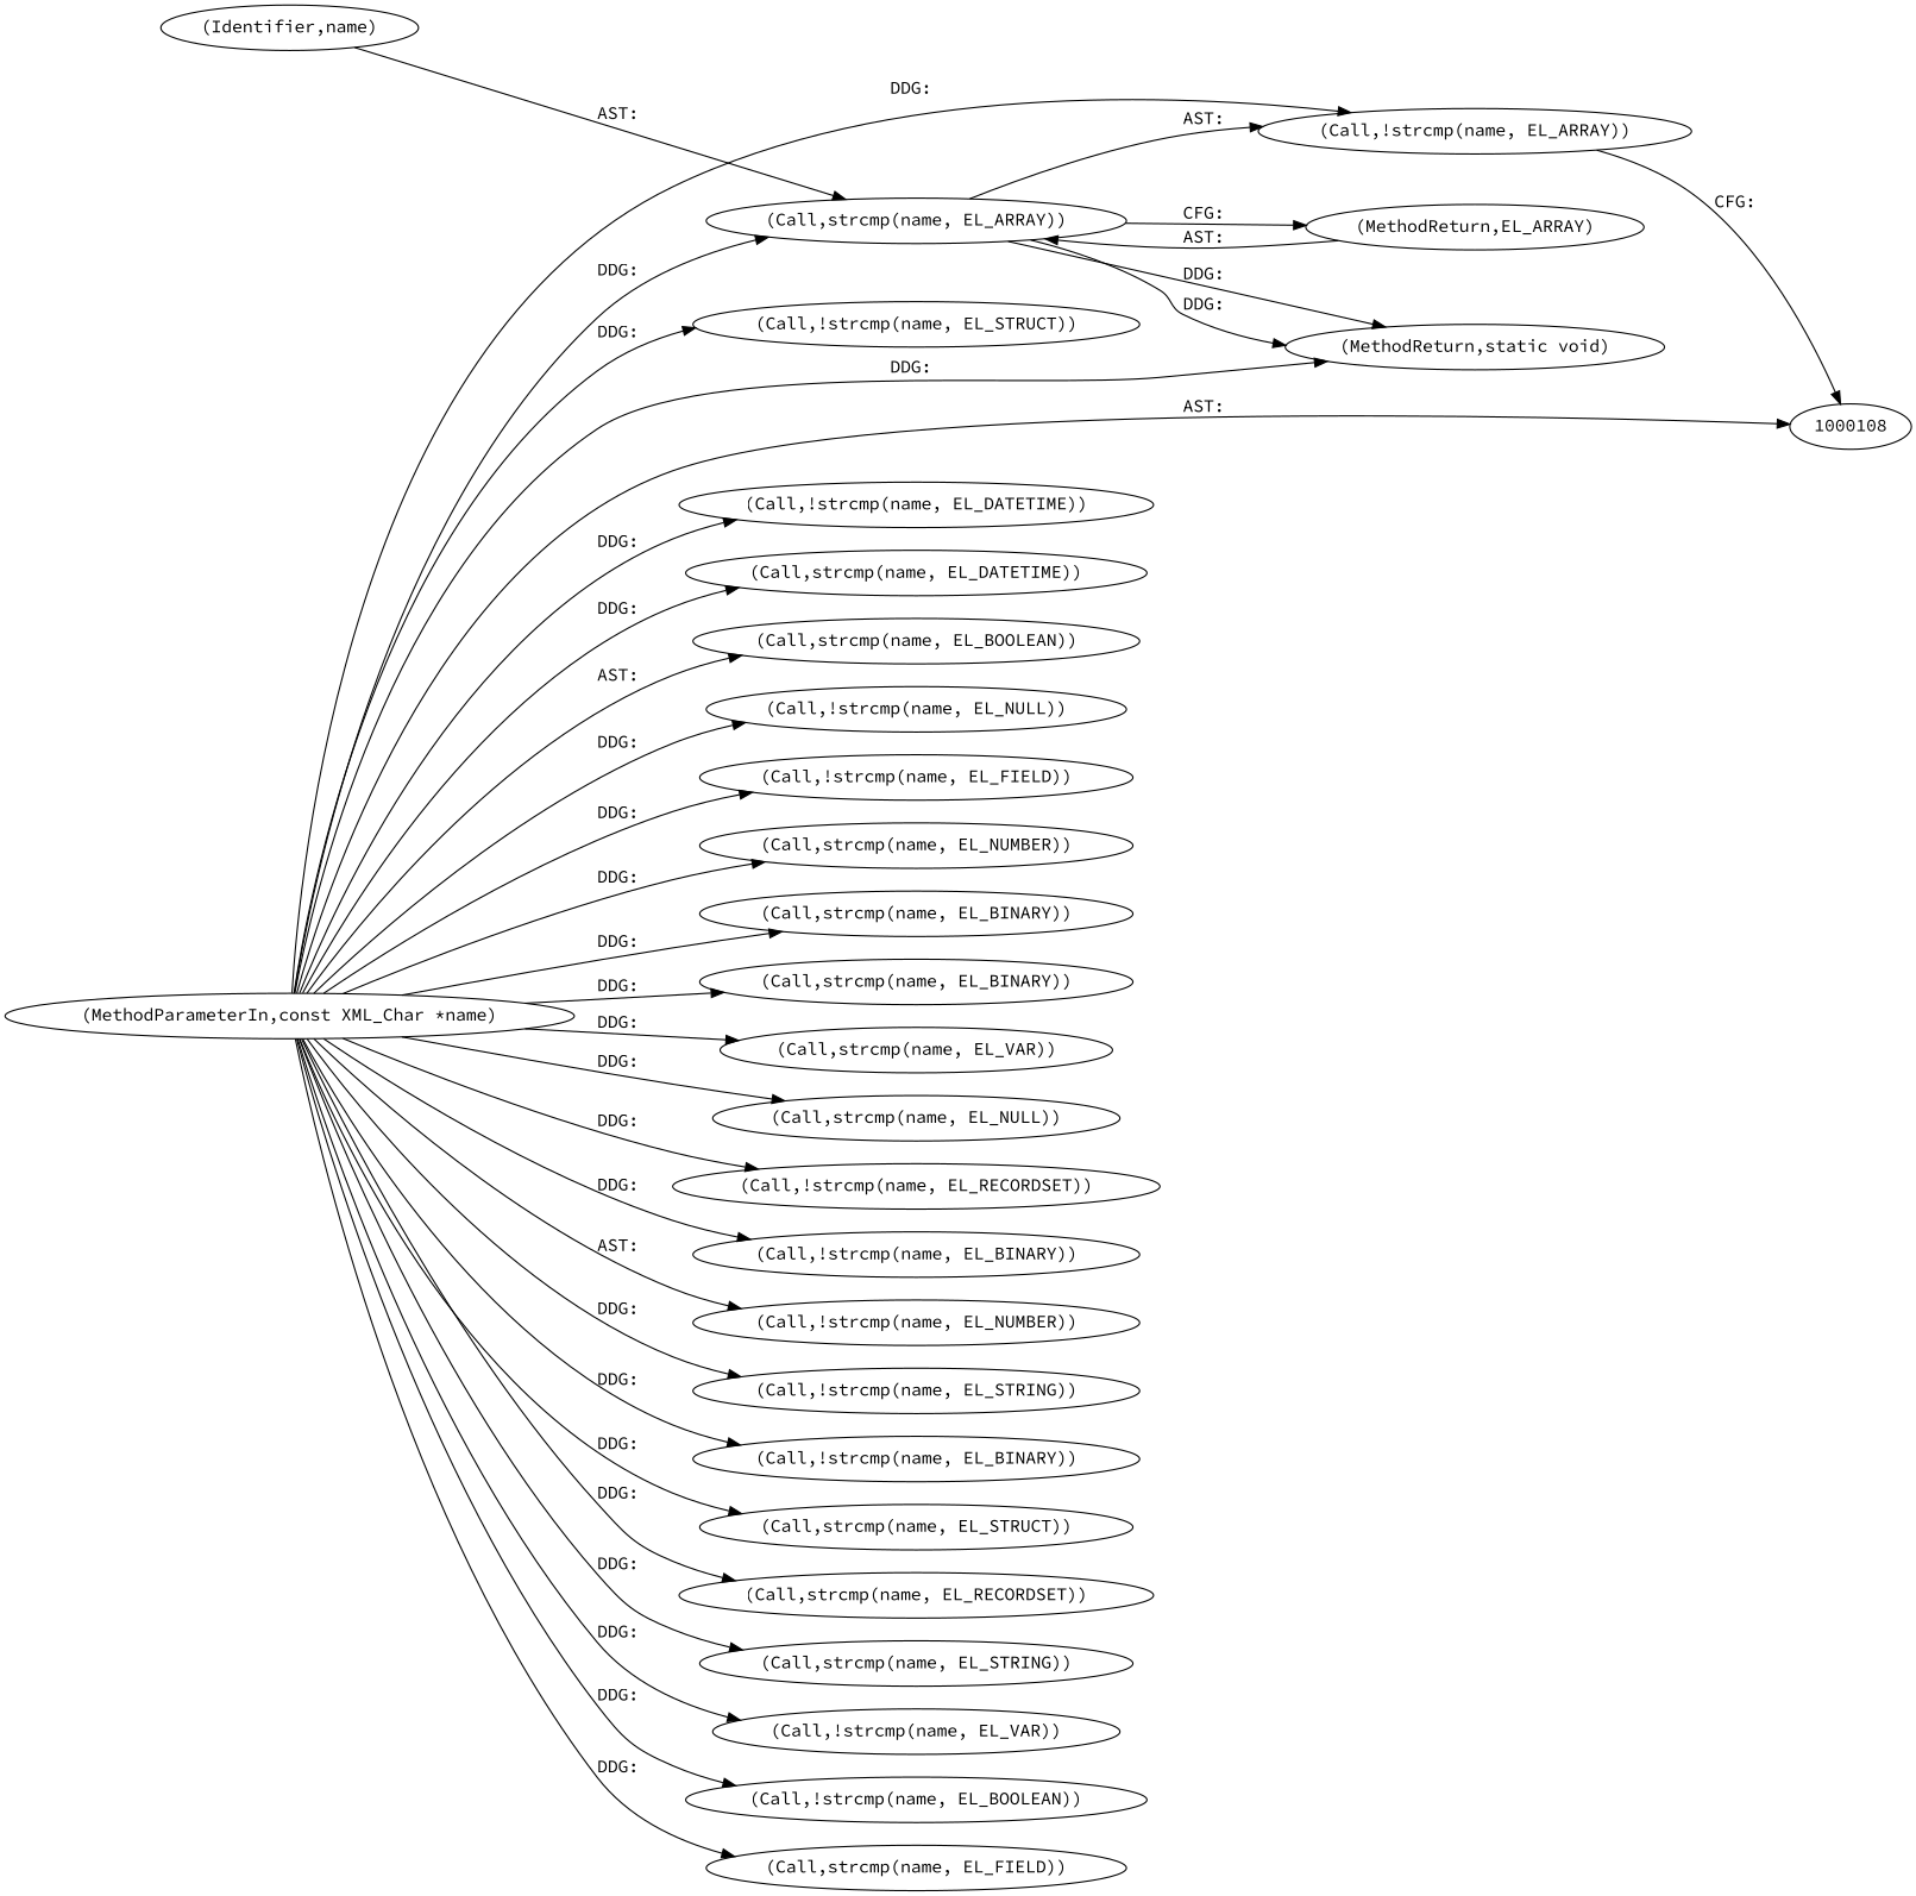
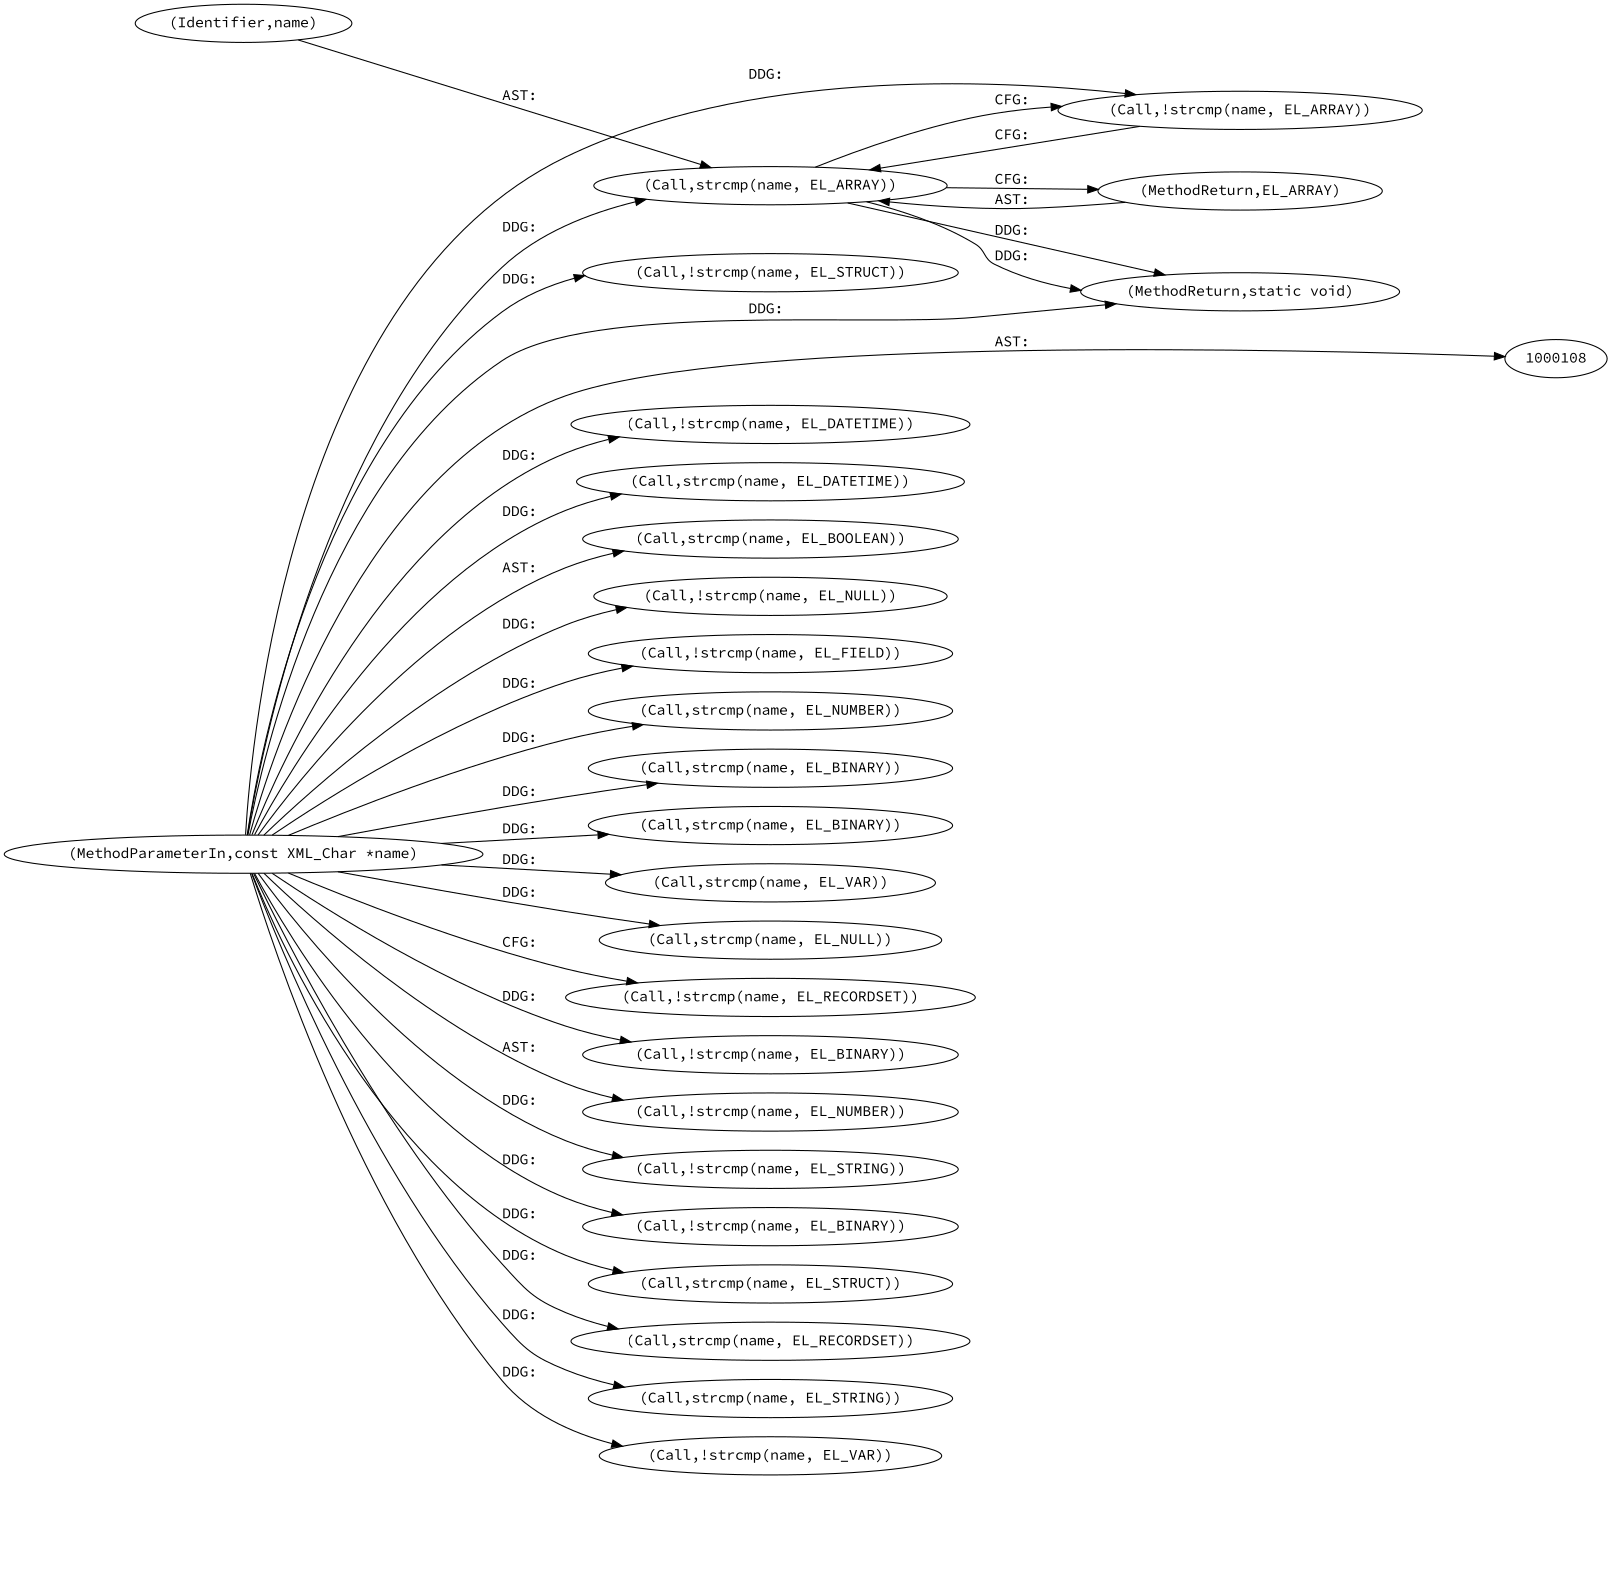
  digraph {
    fontname="Source Code Pro"
    rankdir=LR
    node [fontname="Source Code Pro"]
    edge [fontname="Source Code Pro"]
    n1 [label="(Call,strcmp(name, EL_ARRAY))"]
    n2 [label="(MethodReturn,EL_ARRAY)"]
    n3 [label="(MethodReturn,static void)"]
    n4 [label="(Call,!strcmp(name, EL_ARRAY))"]
    n5 [label="(MethodParameterIn,const XML_Char *name)"]
    n6 [label="(Call,!strcmp(name, EL_DATETIME))"]
    n7 [label="(Call,strcmp(name, EL_DATETIME))"]
    n8 [label="(Call,strcmp(name, EL_BOOLEAN))"]
    n9 [label="(Call,!strcmp(name, EL_NULL))"]
    n10 [label="(Call,!strcmp(name, EL_FIELD))"]
    n11 [label="(Call,strcmp(name, EL_NUMBER))"]
    n12 [label="(Call,strcmp(name, EL_BINARY))"]
    n13 [label="(Call,strcmp(name, EL_BINARY))"]
    n14 [label="(Call,strcmp(name, EL_VAR))"]
    n15 [label="(Call,strcmp(name, EL_NULL))"]
    n16 [label="(Call,!strcmp(name, EL_RECORDSET))"]
    n17 [label="(Call,!strcmp(name, EL_BINARY))"]
    n18 [label="(Call,!strcmp(name, EL_NUMBER))"]
    n19 [label="(Call,!strcmp(name, EL_STRING))"]
    n20 [label="(Call,!strcmp(name, EL_BINARY))"]
    n21 [label="(Call,strcmp(name, EL_STRUCT))"]
    n22 [label="(Call,strcmp(name, EL_RECORDSET))"]
    n23 [label="(Call,strcmp(name, EL_STRING))"]
    n24 [label="(Call,!strcmp(name, EL_VAR))"]
-   n25 [label="(Call,!strcmp(name, EL_BOOLEAN))"]
-   n26 [label="(Call,strcmp(name, EL_FIELD))"]
    n27 [label="(Call,!strcmp(name, EL_STRUCT))"]
    1000108
    n29 [label="(Identifier,name)"]
    n1 -> n2 [label="CFG: "]
    n1 -> n3 [label="DDG: "]
    n1 -> n3 [label="DDG: "]
-   n1 -> n4 [label="AST: "]
+   n1 -> n4 [label="CFG: "]
    n2 -> n1 [label="AST: "]
-   n4 -> 1000108 [label="CFG: "]
+   n4 -> n1 [label="CFG: "]
    n5 -> n1 [label="DDG: "]
    n5 -> n3 [label="DDG: "]
    n5 -> n4 [label="DDG: "]
    n5 -> n6 [label="DDG: "]
    n5 -> n7 [label="DDG: "]
    n5 -> n8 [label="AST: "]
    n5 -> n9 [label="DDG: "]
    n5 -> n10 [label="DDG: "]
    n5 -> n11 [label="DDG: "]
    n5 -> n12 [label="DDG: "]
    n5 -> n13 [label="DDG: "]
    n5 -> n14 [label="DDG: "]
    n5 -> n15 [label="DDG: "]
-   n5 -> n16 [label="DDG: "]
+   n5 -> n16 [label="CFG: "]
    n5 -> n17 [label="DDG: "]
    n5 -> n18 [label="AST: "]
    n5 -> n19 [label="DDG: "]
    n5 -> n20 [label="DDG: "]
    n5 -> n21 [label="DDG: "]
    n5 -> n22 [label="DDG: "]
    n5 -> n23 [label="DDG: "]
    n5 -> n24 [label="DDG: "]
-   n5 -> n25 [label="DDG: "]
-   n5 -> n26 [label="DDG: "]
    n5 -> n27 [label="DDG: "]
    n5 -> 1000108 [label="AST: "]
    n29 -> n1 [label="AST: "]
  }
